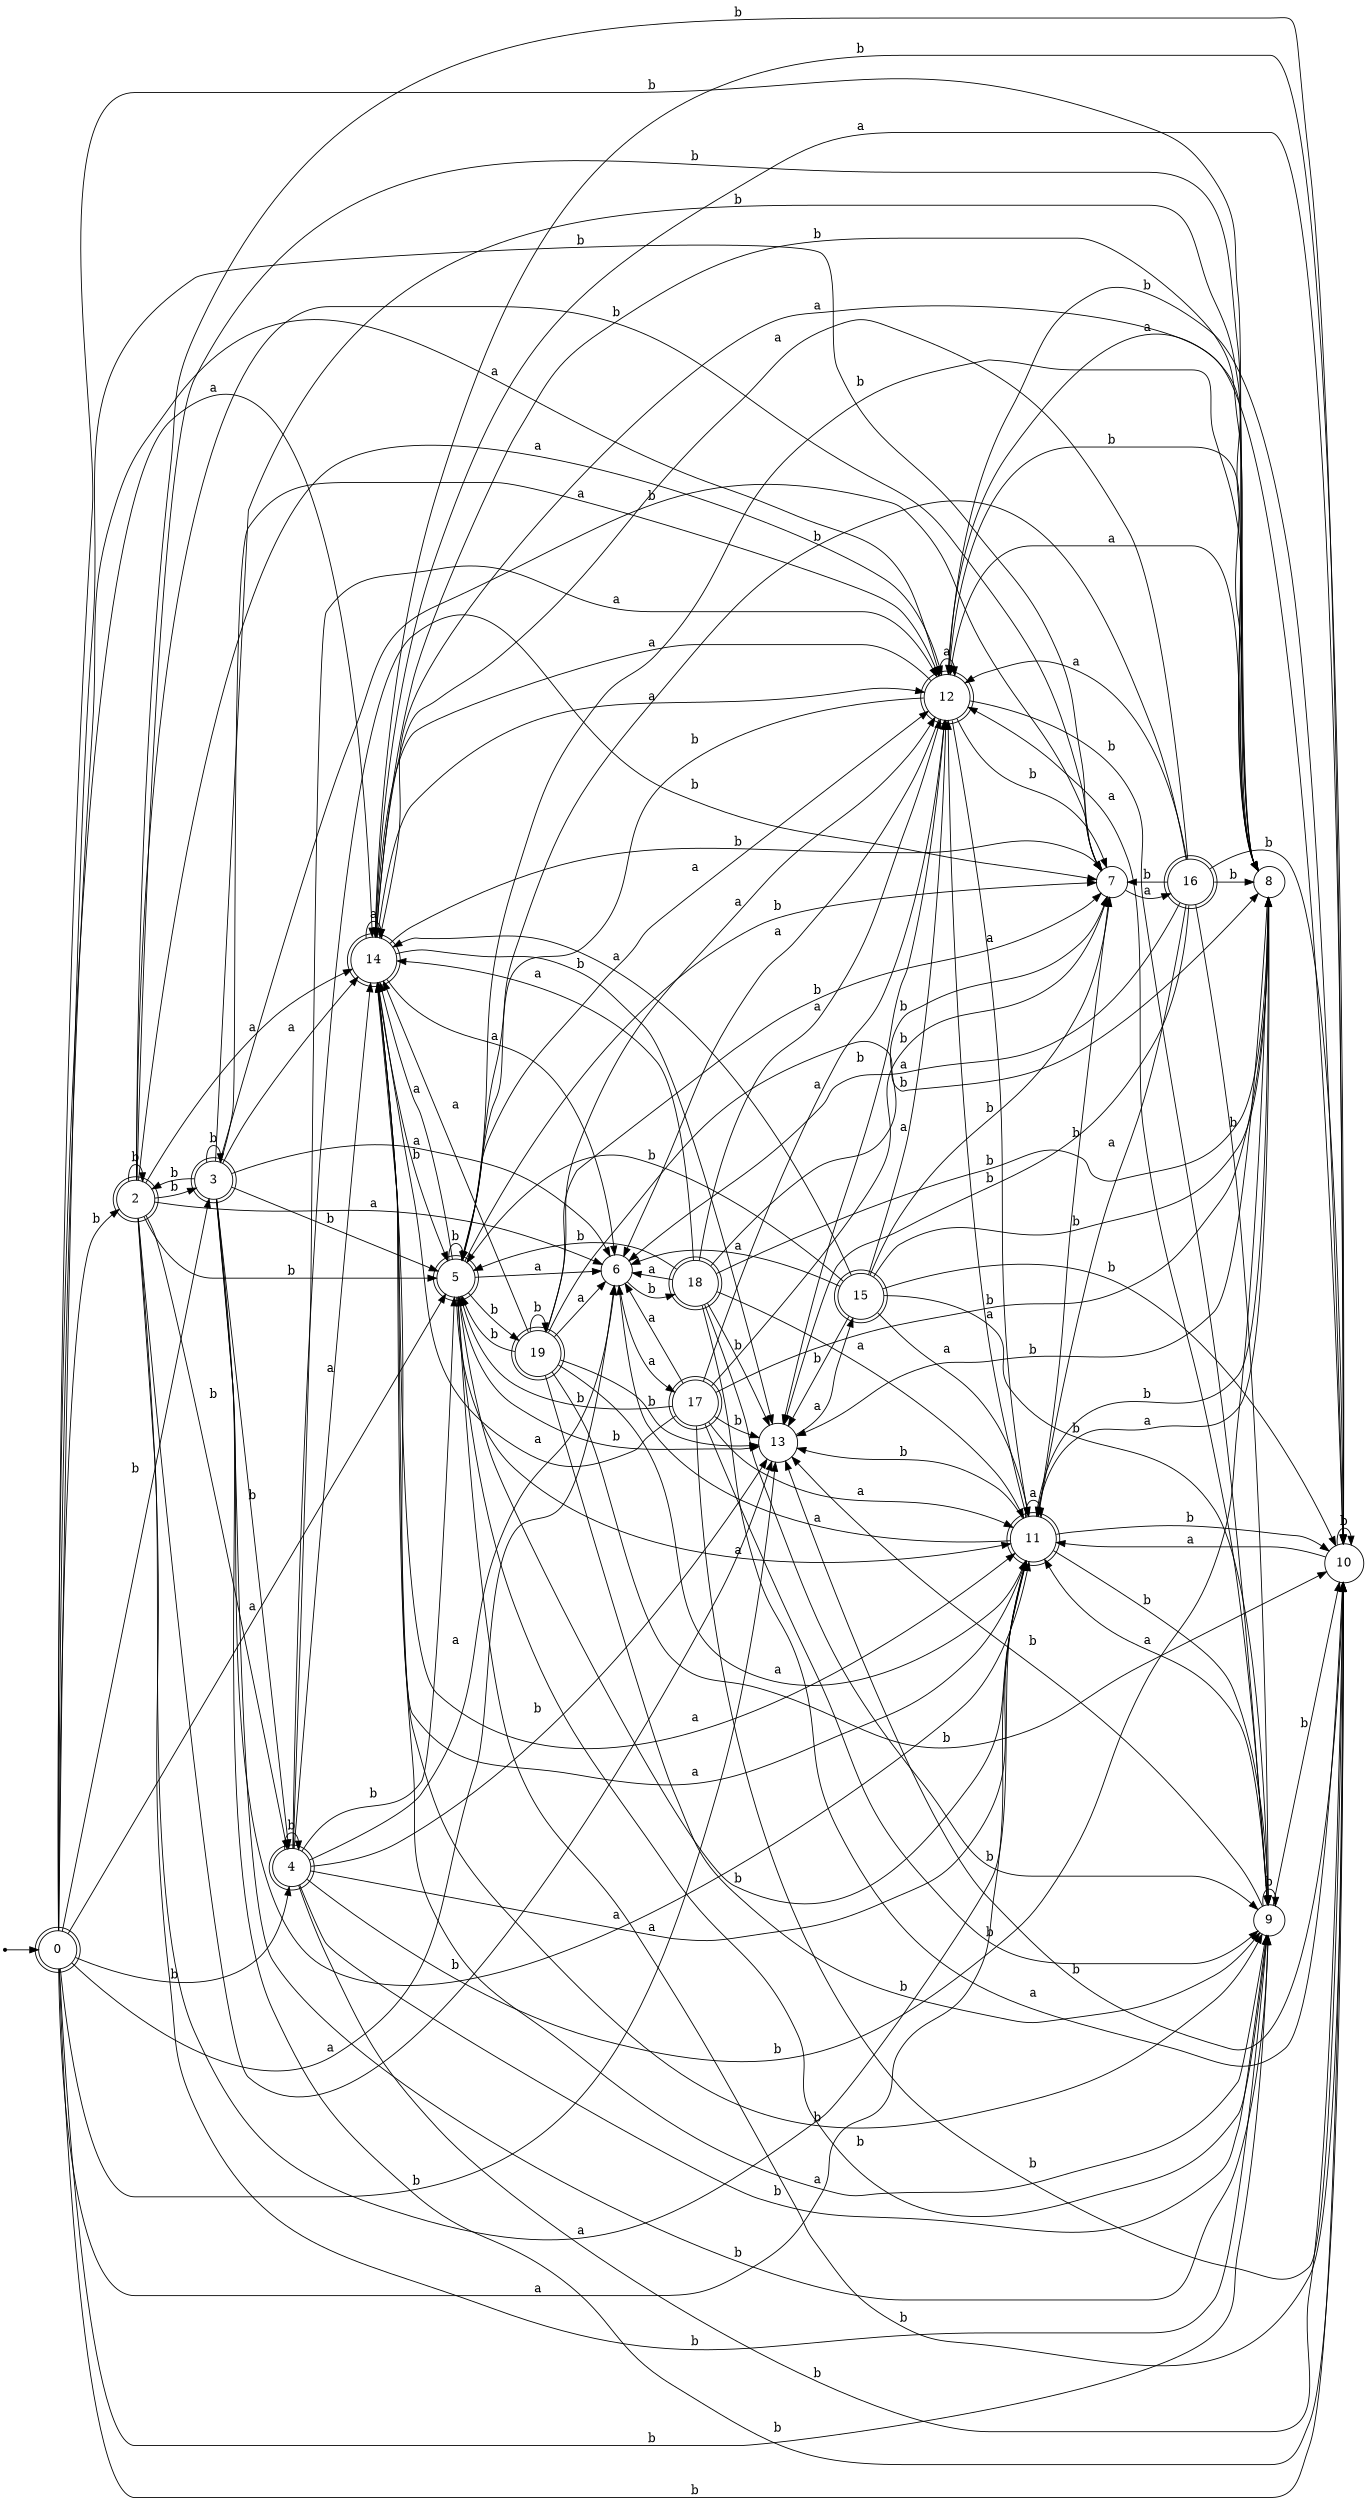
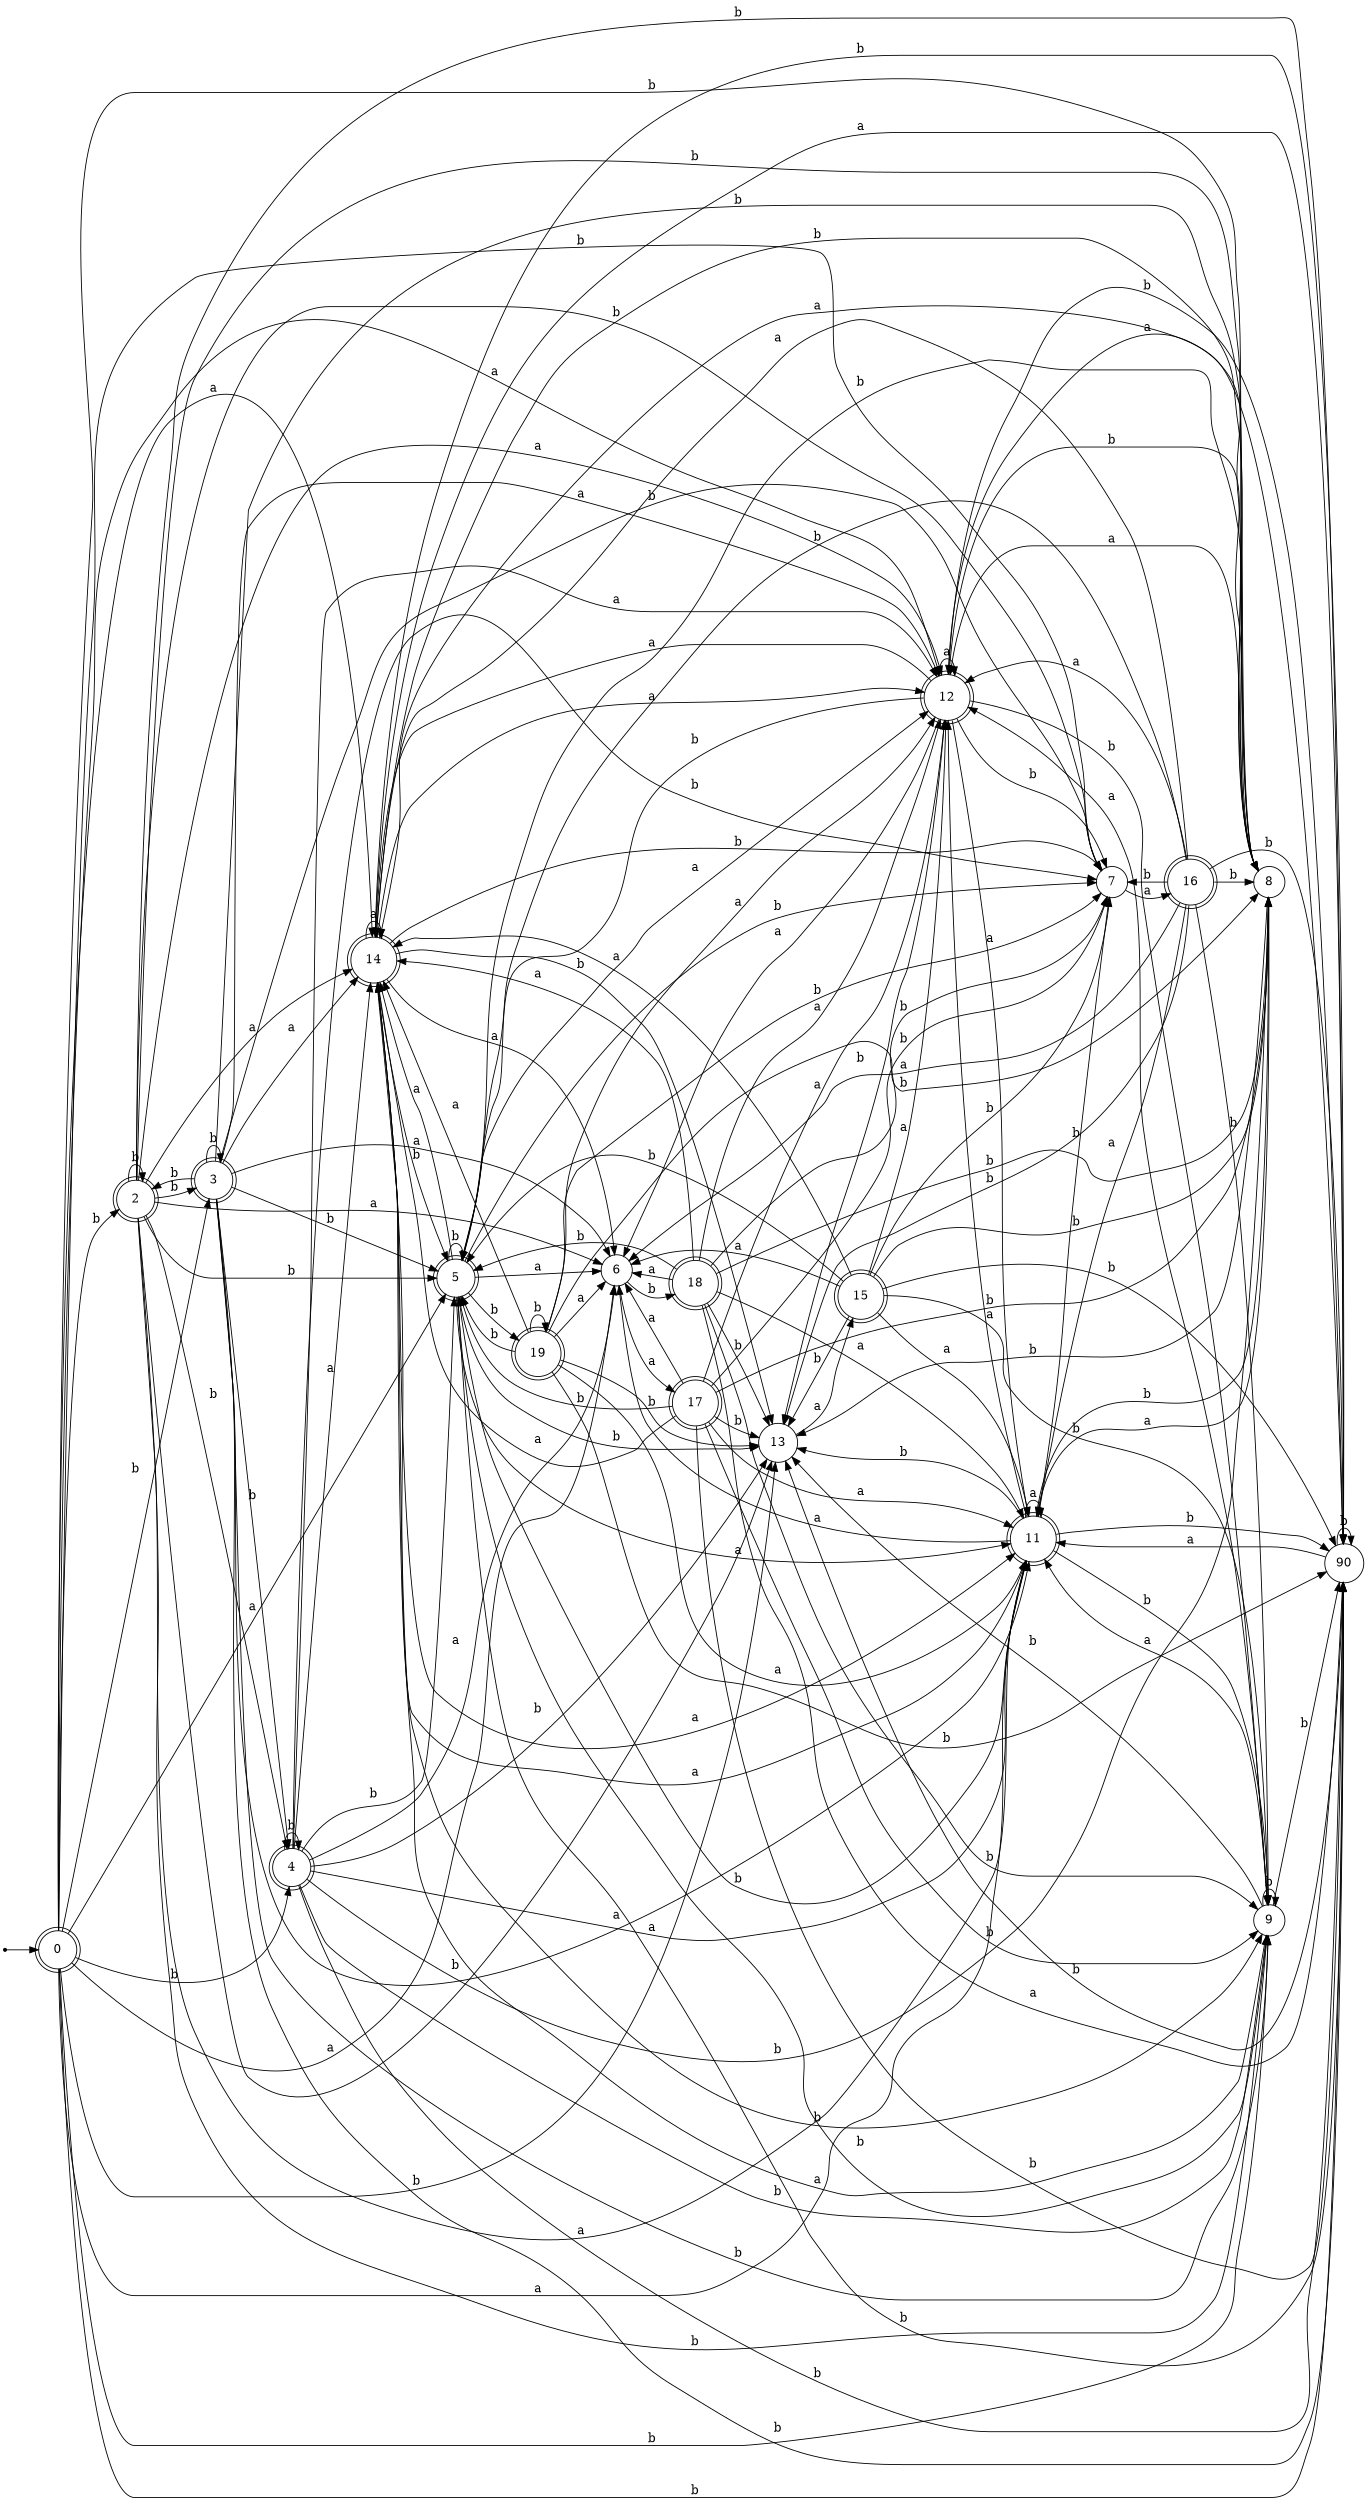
  digraph {
    rankdir=LR
    node [shape=doublecircle]
    dummy0 [shape=point]
    0
    2
    3
    4
    5
    6 [shape=circle]
    7 [shape=circle]
    8 [shape=circle]
    9 [shape=circle]
-   10 [shape=circle]
+   10 [shape=circle label=90]
    11
    12
    13 [shape=circle]
    14
    19
    17
    18
    16
    15
    dummy0 -> 0
    0 -> 2 [label=b]
    0 -> 3 [label=b]
    0 -> 4 [label=b]
    0 -> 5 [label=a]
    0 -> 6 [label=a]
    0 -> 7 [label=b]
    0 -> 8 [label=b]
    0 -> 9 [label=b]
    0 -> 10 [label=b]
    0 -> 11 [label=a]
    0 -> 12 [label=a]
    0 -> 13 [label=b]
    0 -> 14 [label=a]
    2 -> 2 [label=b]
    2 -> 3 [label=b]
    2 -> 4 [label=b]
    2 -> 5 [label=b]
    2 -> 6 [label=a]
    2 -> 7 [label=b]
    2 -> 8 [label=b]
    2 -> 9 [label=b]
    2 -> 10 [label=b]
    2 -> 11 [label=a]
    2 -> 12 [label=a]
    2 -> 13 [label=b]
    2 -> 14 [label=a]
    3 -> 2 [label=b]
    3 -> 3 [label=b]
    3 -> 4 [label=b]
    3 -> 5 [label=b]
    3 -> 6 [label=a]
    3 -> 7 [label=b]
    3 -> 8 [label=b]
    3 -> 9 [label=b]
    3 -> 10 [label=b]
    3 -> 11 [label=a]
    3 -> 12 [label=a]
    3 -> 14 [label=a]
    4 -> 4 [label=b]
    4 -> 5 [label=b]
    4 -> 6 [label=a]
    4 -> 7 [label=b]
    4 -> 8 [label=b]
    4 -> 9 [label=b]
    4 -> 10 [label=b]
    4 -> 11 [label=a]
    4 -> 12 [label=a]
    4 -> 13 [label=b]
    4 -> 14 [label=a]
    5 -> 5 [label=b]
    5 -> 6 [label=a]
    5 -> 7 [label=b]
    5 -> 8 [label=b]
    5 -> 9 [label=b]
    5 -> 10 [label=b]
    5 -> 11 [label=a]
    5 -> 12 [label=a]
    5 -> 13 [label=b]
    5 -> 14 [label=a]
    5 -> 19 [label=b]
    6 -> 17 [label=a]
    6 -> 18 [label=b]
    7 -> 16 [label=a]
    8 -> 11 [label=a]
    8 -> 12 [label=a]
    8 -> 13 [label=b]
    8 -> 14 [label=a]
    9 -> 9 [label=b]
    9 -> 10 [label=b]
    9 -> 11 [label=a]
    9 -> 12 [label=a]
    9 -> 13 [label=b]
    9 -> 14 [label=a]
    10 -> 10 [label=b]
    10 -> 11 [label=a]
    10 -> 12 [label=a]
    10 -> 13 [label=b]
    10 -> 14 [label=a]
    11 -> 5 [label=b]
    11 -> 6 [label=a]
    11 -> 7 [label=b]
    11 -> 8 [label=b]
    11 -> 9 [label=b]
    11 -> 10 [label=b]
    11 -> 11 [label=a]
    11 -> 12 [label=a]
    11 -> 13 [label=b]
    11 -> 14 [label=a]
    12 -> 5 [label=b]
    12 -> 6 [label=a]
    12 -> 7 [label=b]
    12 -> 8 [label=b]
    12 -> 9 [label=b]
    12 -> 10 [label=b]
    12 -> 11 [label=a]
    12 -> 12 [label=a]
    12 -> 13 [label=b]
    12 -> 14 [label=a]
    13 -> 15 [label=a]
    14 -> 5 [label=b]
    14 -> 6 [label=a]
    14 -> 7 [label=b]
    14 -> 8 [label=b]
    14 -> 9 [label=b]
    14 -> 10 [label=b]
    14 -> 11 [label=a]
    14 -> 12 [label=a]
    14 -> 13 [label=b]
    14 -> 14 [label=a]
    19 -> 5 [label=b]
    19 -> 6 [label=a]
    19 -> 7 [label=b]
    19 -> 8 [label=b]
-   19 -> 9 [label=b]
    19 -> 10 [label=b]
    19 -> 11 [label=a]
    19 -> 12 [label=a]
    19 -> 13 [label=b]
    19 -> 14 [label=a]
    19 -> 19 [label=b]
    17 -> 5 [label=b]
    17 -> 6 [label=a]
    17 -> 7 [label=b]
    17 -> 8 [label=b]
    17 -> 9 [label=b]
    17 -> 10 [label=b]
    17 -> 11 [label=a]
    17 -> 12 [label=a]
    17 -> 13 [label=b]
    17 -> 14 [label=a]
    18 -> 5 [label=b]
    18 -> 6 [label=a]
    18 -> 7 [label=b]
    18 -> 8 [label=b]
    18 -> 9 [label=b]
    18 -> 10 [label=a]
    18 -> 11 [label=a]
    18 -> 12 [label=a]
    18 -> 13 [label=b]
    18 -> 14 [label=a]
    16 -> 5 [label=b]
    16 -> 6 [label=a]
    16 -> 7 [label=b]
    16 -> 8 [label=b]
    16 -> 9 [label=b]
    16 -> 10 [label=b]
    16 -> 11 [label=a]
    16 -> 12 [label=a]
    16 -> 13 [label=b]
    16 -> 14 [label=a]
    15 -> 5 [label=b]
    15 -> 6 [label=a]
    15 -> 7 [label=b]
    15 -> 8 [label=b]
    15 -> 9 [label=b]
    15 -> 10 [label=b]
    15 -> 11 [label=a]
    15 -> 12 [label=a]
    15 -> 13 [label=b]
    15 -> 14 [label=a]
  }
